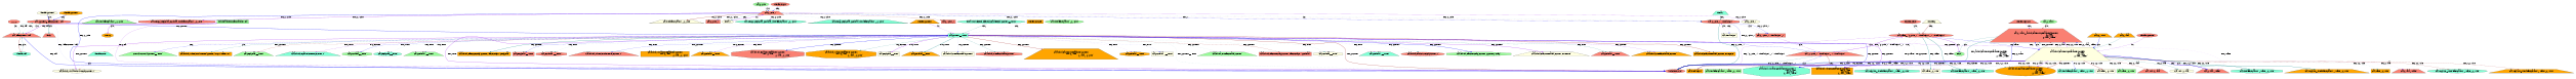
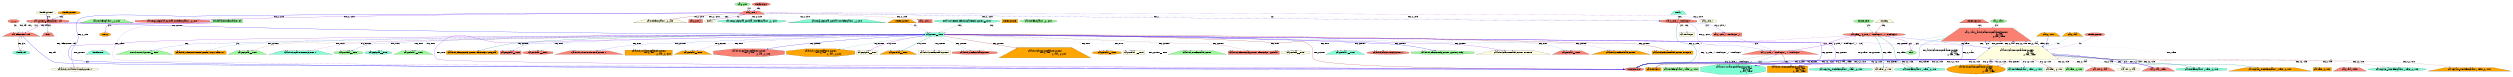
  digraph {
    node [fillcolor=salmon shape=trapezium style=filled]
    edge [color=teal style=solid]
    n1 [label="(Call,p->status = android::BassBoost_getParameter(pContext,\n                                                             p->data,\n                                                             &p->vsize,\n                                                             p->data + voffset))"]
    n2 [fillcolor=lightyellow label="(Call,android::BassBoost_getParameter(pContext,\n                                                             p->data,\n                                                             &p->vsize,\n                                                             p->data + voffset))"]
    n3 [fillcolor=palegreen label="(Block,)" shape=octagon]
    n4 [label="(MethodReturn,int)" shape=ellipse]
    n5 [fillcolor=orange label="(Call,*replySize = sizeof(effect_param_t) + voffset + p->vsize)"]
    n6 [fillcolor=orange label="(Call,voffset + p->vsize)" shape=box]
    n7 [label="(Call,p->data + voffset)"]
    n8 [fillcolor=aquamarine label="(Call,*replySize = sizeof(effect_param_t) + voffset + p->vsize)" shape=ellipse]
    n9 [fillcolor=aquamarine label="(Call,*replySize = sizeof(effect_param_t) + voffset + p->vsize)" shape=octagon]
    n10 [fillcolor=orange label="(Call,*replySize = sizeof(effect_param_t) + voffset + p->vsize)"]
    n11 [fillcolor=palegreen label="(Call,sizeof(effect_param_t) + voffset + p->vsize)" shape=box]
    n12 [fillcolor=aquamarine label="(Call,android::Virtualizer_getParameter(pContext,\n                                                               (void *)p->data,\n                                                               &p->vsize,\n                                                               p->data + voffset))" shape=octagon]
    n13 [fillcolor=lightyellow label="(Call,voffset + p->vsize)" shape=box]
    n14 [fillcolor=orange label="(Call,android::Volume_getParameter(pContext,\n                                                          (void *)p->data,\n                                                          &p->vsize,\n                                                          p->data + voffset))" shape=box]
    n15 [fillcolor=aquamarine label="(Call,sizeof(effect_param_t) + voffset + p->vsize)" shape=octagon]
    n16 [label="(Call,p->data + voffset)"]
    n17 [fillcolor=orange label="(Call,android::Equalizer_getParameter(pContext,\n                                                             p->data,\n                                                             &p->vsize,\n                                                             p->data + voffset))" shape=ellipse]
    n18 [fillcolor=aquamarine label="(Call,sizeof(effect_param_t) + voffset + p->vsize)" shape=box]
    n19 [fillcolor=lightyellow label="(Call,voffset + p->vsize)" shape=box]
    n20 [fillcolor=palegreen label="(Call,voffset + p->vsize)" shape=box]
    n21 [label="(Call,(void *)p->data)"]
    n22 [fillcolor=lightyellow label="(Call,(void *)p->data)" shape=octagon]
    n23 [fillcolor=aquamarine label="(Call,sizeof(effect_param_t) + voffset + p->vsize)" shape=octagon]
    n24 [fillcolor=aquamarine label="(Call,pContext == NULL)" shape=box]
    n25 [fillcolor=palegreen label="(Call,android::LvmEffect_enable(pContext))"]
    n26 [label="(Call,android::Effect_setConfig(pContext, (effect_config_t *) pCmdData))" shape=box]
    n27 [fillcolor=lightyellow label="(Call,pCmdData == NULL)" shape=octagon]
    n28 [fillcolor=aquamarine label="(Call,pCmdData   == NULL)"]
    n29 [label="(Call,android::BassSetStrength(pContext, 0))" shape=ellipse]
    n30 [fillcolor=palegreen label="(Call,android::Effect_setConfig(pContext, &pContext->config))" shape=octagon]
    n31 [fillcolor=lightyellow label="(Call,android::Effect_setEnabled(pContext, LVM_TRUE))"]
    n32 [label="(Call,pCmdData == NULL)"]
    n33 [fillcolor=orange label="(Call,android::LvmEffect_disable(pContext))"]
    n34 [fillcolor=orange label="(Call,android::Effect_setEnabled(pContext, LVM_FALSE))" shape=box]
    n35 [fillcolor=palegreen label="(ControlStructure,if (pContext == NULL))"]
    n36 [fillcolor=orange label="(Call,android::VolumeSetVolumeLevel(pContext, (int16_t)(maxdB*100)))" shape=box]
    n37 [fillcolor=palegreen label="(Call,pReplyData == NULL)"]
    n38 [fillcolor=aquamarine label="(Call,android::EqualizerSetPreset(pContext, 0))"]
    n39 [fillcolor=palegreen label="(Call,pCmdData == NULL)" shape=octagon]
    n40 [fillcolor=aquamarine label="(Call,pReplyData == NULL)" shape=ellipse]
    n41 [fillcolor=palegreen label="(Call,pCmdData   == NULL)"]
    n42 [fillcolor=orange label="(Call,android::Effect_getConfig(pContext, (effect_config_t *)pReplyData))" shape=box]
    n43 [label="(Call,pReplyData == NULL)" shape=box]
    n44 [label="(Call,pCmdData   == NULL)" shape=octagon]
    n45 [label="(Call,android::VolumeSetVolumeLevel(pContext, 0))"]
    n46 [fillcolor=orange label="(Call,android::Virtualizer_setParameter(pContext,\n (void *)p->data,\n                                                                       p->data + p->psize))" shape=box]
    n47 [fillcolor=orange label="(Call,pCmdData == NULL)"]
    n48 [label="(Call,android::Equalizer_setParameter(pContext,\n (void *)p->data,\n                                                                     p->data + p->psize))" shape=octagon]
    n49 [fillcolor=lightyellow label="(Call,android::VirtualizerSetStrength(pContext, 0))" shape=ellipse]
    n50 [fillcolor=orange label="(Call,android::Volume_setParameter(pContext,\n (void *)p->data,\n                                                                 p->data + p->psize))" shape=octagon]
    n51 [fillcolor=lightyellow label="(Call,pReplyData == NULL)" shape=box]
    n52 [fillcolor=orange label="(Call,pCmdData == NULL)"]
    n53 [fillcolor=lightyellow label="(Call,android::LvmEffect_enable(pContext))" shape=box]
    n54 [fillcolor=aquamarine label="(Identifier,NULL)"]
    n55 [label="(Call,android::LvmEffect_disable(pContext))" shape=octagon]
    n56 [fillcolor=orange label="(Call,android::BassBoost_setParameter(pContext,\n (void *)p->data,\n                                                                    p->data + p->psize))"]
    n57 [fillcolor=orange label="(Call,pCmdData == NULL)" shape=octagon]
    n58 [fillcolor=lightyellow label="(Call,pCmdData    == NULL)" shape=box]
    n59 [label="(Call,* pContext = (EffectContext *) self)" shape=octagon]
    n60 [label="(Call,(EffectContext *) self)"]
    n61 [label="(Block,)"]
    n62 [fillcolor=aquamarine label="(Identifier,self)" shape=octagon]
    n63 [fillcolor=palegreen label="(MethodParameterIn,effect_handle_t  self)" shape=box]
    1000108 [fillcolor=orange shape=octagon]
    n65 [label="(Call,voffset = ((p->psize - 1) / sizeof(int32_t) + 1) * sizeof(int32_t))" shape=ellipse]
    n66 [label="(Call,((p->psize - 1) / sizeof(int32_t) + 1) * sizeof(int32_t))"]
    n67 [fillcolor=orange label="(Call,sizeof(int32_t))" shape=box]
    n68 [label="(Call,(p->psize - 1) / sizeof(int32_t))" shape=octagon]
    n69 [label="(Call,(p->psize - 1) / sizeof(int32_t) + 1)" shape=box]
    n70 [fillcolor=lightyellow label="(Call,sizeof(int32_t))" shape=box]
    n71 [label="(Call,p->psize - 1)"]
    n72 [fillcolor=aquamarine label="(Call,memcpy(pReplyData, pCmdData, sizeof(effect_param_t) + p->psize))"]
    n73 [label="(Call,p->psize - 1)" shape=box]
    n74 [fillcolor=palegreen label="(Call,sizeof(effect_param_t) + p->psize)" shape=ellipse]
    n75 [fillcolor=lightyellow label="(Call,p->psize - 1)" shape=ellipse]
    n76 [fillcolor=palegreen label="(Call,sizeof(effect_param_t) + p->psize)"]
    n77 [label="(Call,memcpy(pReplyData, pCmdData, sizeof(effect_param_t) + p->psize))" shape=octagon]
    n78 [fillcolor=lightyellow label="(Call,sizeof(effect_param_t) + p->psize)"]
    n79 [label="(Call,p->psize - 1)" shape=box]
    n80 [fillcolor=lightyellow label="(Literal,1)" shape=ellipse]
    n81 [fillcolor=aquamarine label="(Call,memcpy(pReplyData, pCmdData, sizeof(effect_param_t) + p->psize))" shape=ellipse]
    n82 [fillcolor=palegreen label="(Call,p->psize)" shape=ellipse]
    n83 [label="(Identifier,replySize)"]
    n84 [fillcolor=orange label="(Call,&p->vsize)"]
    n85 [fillcolor=orange label="(Call,p->data)"]
    n86 [fillcolor=aquamarine label="(Literal,1)"]
    n87 [fillcolor=orange label="(Identifier,cmdCode)" shape=box]
    n88 [fillcolor=palegreen label="(Call,p->status)" shape=ellipse]
-   n89 [label="(Identifier,voffset)" shape=octagon]
+   n89 [fillcolor=palegreen label="(Identifier,voffset)" shape=octagon]
    n90 [fillcolor=aquamarine label="(Literal,\"\tLVM_ERROR : Effect_command ERROR pContext == NULL\")" shape=ellipse]
    n91 [label="(Identifier,pContext)" shape=ellipse]
    n92 [fillcolor=lightyellow label="(Identifier,pContext)" shape=ellipse]
    n93 [label="(Identifier,int32_t)" shape=ellipse]
    n94 [fillcolor=orange label="(Identifier,pContext)" shape=octagon]
    n95 [fillcolor=orange label="(Identifier,pContext)"]
    n96 [fillcolor=lightyellow label="(Identifier,p)"]
    1000120 [shape=octagon]
    n1 -> n2 [color=blue label="CFG: " style=dotted]
    n1 -> n3 [label="AST: "]
    n1 -> n4 [label="DDG: android::BassBoost_getParameter(pContext,\n                                                             p->data,\n                                                             &p->vsize,\n                                                             p->data + voffset)" style=bold]
    n1 -> n4 [color=blue label="DDG: p->status" style=bold]
    n2 -> n1 [color=blue label="AST: "]
    n2 -> n1 [label="DDG: pContext"]
    n2 -> n1 [color=brown label="DDG: p->data"]
    n2 -> n1 [color=purple label="DDG: &p->vsize" style=bold]
    n2 -> n1 [color=blue label="DDG: p->data + voffset" style=dotted]
    n2 -> n4 [color=blue label="DDG: &p->vsize" style=bold]
    n2 -> n4 [color=blue label="DDG: p->data + voffset" style=bold]
    n2 -> n4 [color=purple label="DDG: p->data" style=bold]
    n2 -> n4 [color=brown label="DDG: pContext"]
    n2 -> n5 [label="DDG: &p->vsize" style=bold]
    n2 -> n6 [label="DDG: &p->vsize" style=dotted]
    n2 -> n7 [color=purple label="DDG: p->data" style=dotted]
    n2 -> n8 [color=brown label="DDG: &p->vsize"]
    n2 -> n9 [color=brown label="DDG: &p->vsize" style=dotted]
    n2 -> n10 [color=brown label="DDG: &p->vsize"]
    n2 -> n11 [color=brown label="DDG: &p->vsize" style=dotted]
    n2 -> n12 [color=blue label="DDG: pContext"]
    n2 -> n12 [color=purple label="DDG: &p->vsize"]
    n2 -> n13 [color=purple label="DDG: &p->vsize" style=dotted]
    n2 -> n14 [color=brown label="DDG: pContext"]
    n2 -> n14 [color=blue label="DDG: &p->vsize"]
    n2 -> n15 [color=blue label="DDG: &p->vsize" style=dotted]
    n2 -> n16 [color=blue label="CFG: " style=bold]
    n2 -> n17 [color=brown label="DDG: pContext" style=bold]
    n2 -> n17 [color=purple label="DDG: p->data" style=dotted]
    n2 -> n17 [color=purple label="DDG: &p->vsize" style=bold]
    n2 -> n18 [color=blue label="DDG: &p->vsize"]
    n2 -> n19 [color=brown label="DDG: &p->vsize" style=bold]
    n2 -> n20 [label="DDG: &p->vsize" style=dotted]
    n2 -> n21 [color=brown label="DDG: p->data"]
    n2 -> n22 [label="DDG: p->data"]
    n2 -> n23 [label="DDG: &p->vsize" style=bold]
    n16 -> n2 [color=purple label="AST: " style=bold]
    n24 -> n2 [color=purple label="DDG: pContext"]
    n24 -> n4 [label="DDG: pContext == NULL" style=dotted]
    n24 -> n4 [color=brown label="DDG: pContext" style=bold]
    n24 -> n4 [color=purple label="DDG: NULL" style=bold]
    n24 -> n12 [color=blue label="DDG: pContext" style=bold]
    n24 -> n14 [color=purple label="DDG: pContext" style=bold]
    n24 -> n17 [label="DDG: pContext" style=dotted]
    n24 -> n25 [label="DDG: pContext" style=dotted]
    n24 -> n26 [color=brown label="DDG: pContext"]
    n24 -> n27 [label="DDG: NULL" style=dotted]
    n24 -> n28 [color=purple label="DDG: NULL" style=dotted]
    n24 -> n29 [label="DDG: pContext" style=dotted]
    n24 -> n30 [color=blue label="DDG: pContext" style=bold]
    n24 -> n31 [color=purple label="DDG: pContext" style=bold]
    n24 -> n32 [label="DDG: NULL"]
    n24 -> n33 [color=purple label="DDG: pContext"]
    n24 -> n34 [color=brown label="DDG: pContext" style=bold]
    n24 -> n35 [color=blue label="AST: "]
    n24 -> n36 [label="DDG: pContext"]
    n24 -> n37 [color=brown label="DDG: NULL"]
    n24 -> n38 [color=purple label="DDG: pContext"]
    n24 -> n39 [color=blue label="DDG: NULL"]
    n24 -> n40 [label="DDG: NULL" style=dotted]
    n24 -> n41 [label="DDG: NULL" style=dotted]
    n24 -> n42 [label="DDG: pContext" style=bold]
    n24 -> n43 [color=blue label="DDG: NULL"]
    n24 -> n44 [label="DDG: NULL" style=dotted]
    n24 -> n45 [color=blue label="DDG: pContext"]
    n24 -> n46 [label="DDG: pContext" style=dotted]
    n24 -> n47 [color=purple label="DDG: NULL"]
    n24 -> n48 [color=blue label="DDG: pContext" style=bold]
    n24 -> n49 [color=purple label="DDG: pContext" style=bold]
    n24 -> n50 [label="DDG: pContext"]
    n24 -> n51 [color=purple label="DDG: NULL" style=bold]
    n24 -> n52 [label="DDG: NULL" style=bold]
    n24 -> n53 [color=blue label="DDG: pContext" style=dotted]
    n24 -> n54 [color=brown label="CFG: " style=dotted]
    n24 -> n55 [label="DDG: pContext"]
    n24 -> n56 [color=brown label="DDG: pContext" style=bold]
    n24 -> n57 [color=purple label="DDG: NULL" style=dotted]
    n24 -> n58 [color=blue label="DDG: NULL" style=dotted]
    n54 -> n49 [color=brown label="AST: " style=dotted]
    n59 -> n4 [color=blue label="DDG: (EffectContext *) self" style=dotted]
    n59 -> n24 [color=blue label="DDG: pContext" style=bold]
    n59 -> n60 [label="CFG: " style=dotted]
    n59 -> n61 [label="AST: " style=bold]
    n60 -> n4 [color=blue label="DDG: self" style=bold]
    n60 -> n59 [label="AST: " style=dotted]
    n60 -> n59 [label="DDG: self"]
    n60 -> n62 [color=brown label="CFG: " style=bold]
    n62 -> n60 [label="AST: "]
-   n63 -> n4 [color=purple label="DDG: self"]
+   n63 -> n4 [color=purple label="DDG: voffset"]
    n63 -> n60 [color=purple label="DDG: self" style=bold]
    n63 -> 1000108 [color=purple label="AST: " style=bold]
    n65 -> n2 [color=blue label="DDG: voffset"]
    n65 -> n3 [color=purple label="AST: " style=bold]
    n65 -> n4 [color=purple label="DDG: ((p->psize - 1) / sizeof(int32_t) + 1) * sizeof(int32_t)"]
    n65 -> n9 [color=purple label="DDG: voffset" style=dotted]
    n65 -> n13 [label="DDG: voffset" style=bold]
    n65 -> n15 [label="DDG: voffset" style=bold]
    n65 -> n16 [color=purple label="DDG: voffset" style=dotted]
    n65 -> n66 [color=purple label="CFG: " style=dotted]
    n66 -> n4 [label="DDG: (p->psize - 1) / sizeof(int32_t) + 1"]
    n66 -> n65 [color=brown label="AST: " style=dotted]
    n66 -> n65 [color=purple label="DDG: (p->psize - 1) / sizeof(int32_t) + 1" style=bold]
    n66 -> n67 [color=brown label="CFG: " style=bold]
    n67 -> n66 [color=blue label="AST: "]
    n68 -> n4 [label="DDG: p->psize - 1" style=bold]
    n68 -> n66 [color=blue label="DDG: p->psize - 1"]
    n68 -> n69 [color=blue label="AST: " style=dotted]
    n68 -> n69 [color=blue label="DDG: p->psize - 1"]
    n68 -> n70 [color=blue label="CFG: " style=dotted]
    n69 -> n66 [color=purple label="AST: "]
    n70 -> n68 [color=purple label="AST: " style=dotted]
    n71 -> n4 [color=blue label="DDG: p->psize" style=bold]
    n71 -> n68 [color=brown label="AST: " style=dotted]
    n71 -> n68 [label="DDG: p->psize" style=dotted]
    n71 -> n68 [color=blue label="DDG: 1"]
    n71 -> n72 [label="DDG: p->psize" style=dotted]
    n71 -> n73 [color=brown label="DDG: p->psize"]
    n71 -> n74 [label="DDG: p->psize" style=dotted]
    n71 -> n75 [color=purple label="DDG: p->psize"]
    n71 -> n76 [color=purple label="DDG: p->psize" style=dotted]
    n71 -> n77 [color=purple label="DDG: p->psize" style=bold]
    n71 -> n78 [color=brown label="DDG: p->psize" style=bold]
    n71 -> n79 [color=blue label="DDG: p->psize" style=dotted]
    n71 -> n80 [label="CFG: "]
    n71 -> n81 [color=purple label="DDG: p->psize" style=dotted]
    n80 -> n71 [color=purple label="AST: " style=bold]
    n82 -> n71 [color=blue label="AST: " style=dotted]
    n83 -> n1 [color=purple label="CFG: "]
    n84 -> n2 [color=blue label="AST: " style=bold]
    n85 -> n2 [label="AST: "]
    n86 -> n68 [label="CFG: "]
    n87 -> n24 [color=purple label="CFG: " style=dotted]
    n88 -> n1 [color=brown label="AST: "]
    n89 -> n65 [label="AST: "]
    n90 -> n24 [label="CFG: "]
    n91 -> n2 [color=purple label="AST: "]
    n92 -> n59 [color=blue label="AST: " style=bold]
    n93 -> n71 [color=blue label="CFG: "]
    n94 -> n59 [color=blue label="CFG: " style=bold]
    n95 -> n24 [color=purple label="AST: "]
    n96 -> n65 [color=brown label="CFG: " style=bold]
    1000120 -> n60 [label="AST: " style=dotted]
  }
